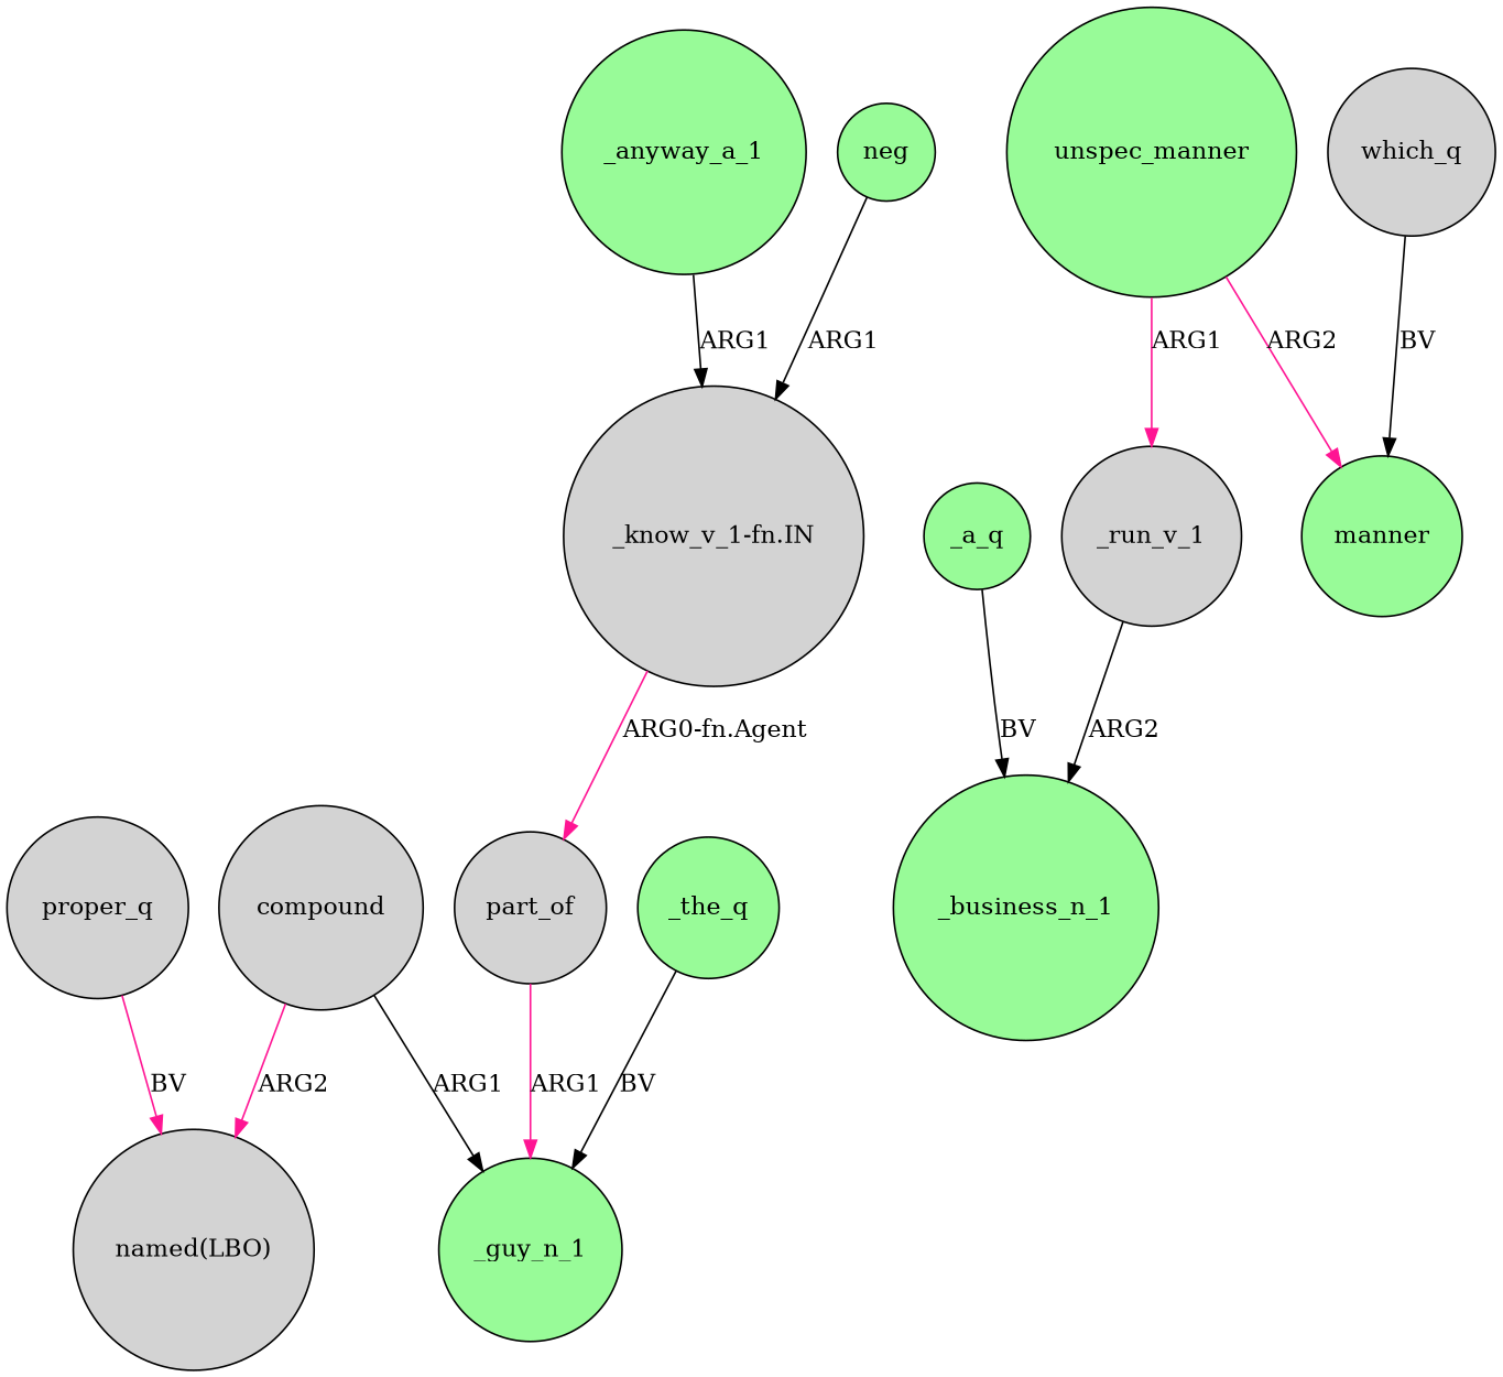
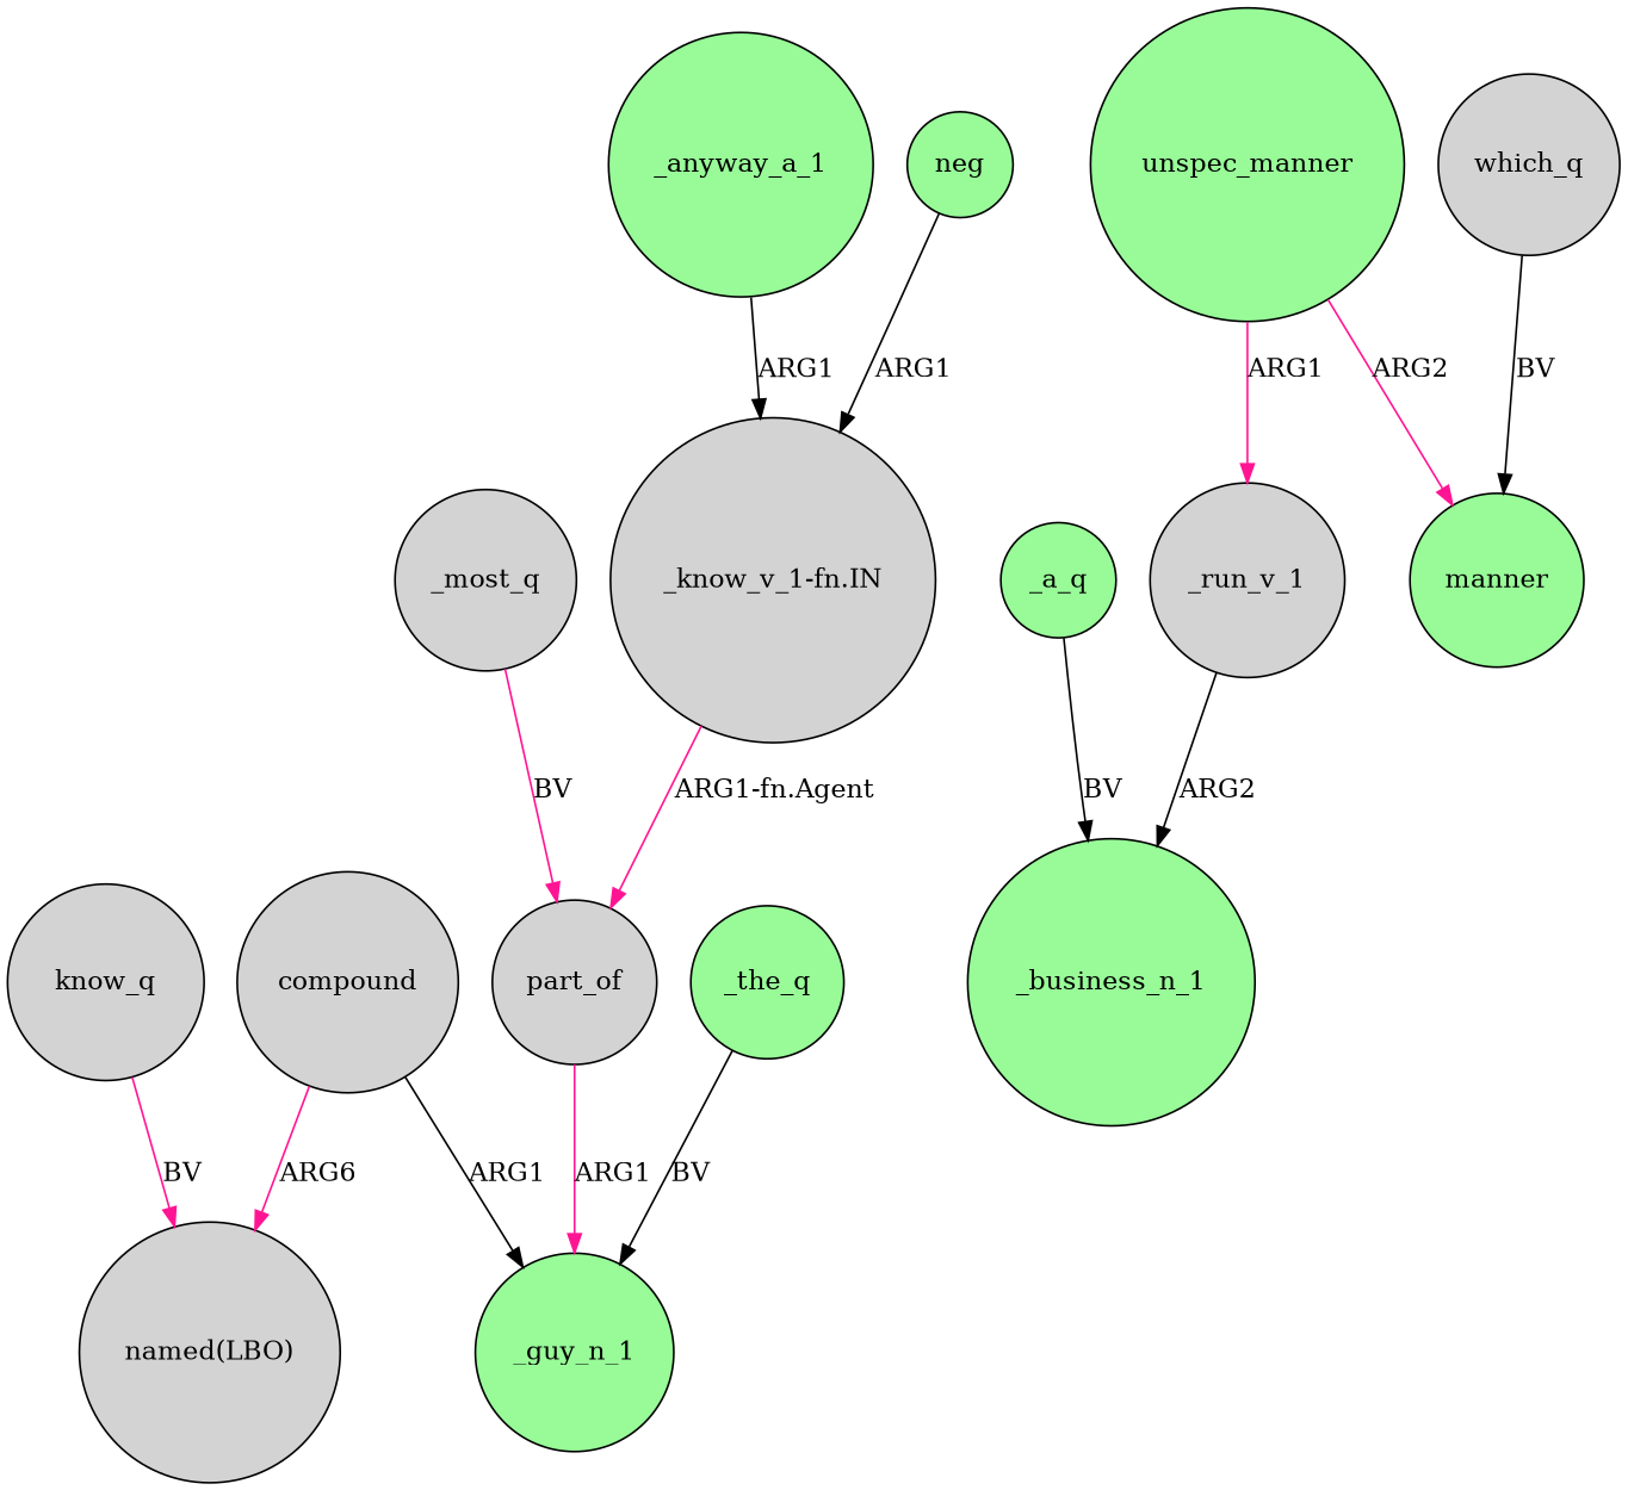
  digraph {
    node [fillcolor=lightgrey shape=circle style=filled]
    edge [color=deeppink]
    "_know_v_1-fn.IN"
    _anyway_a_1 [fillcolor=palegreen]
    part_of
    _guy_n_1 [fillcolor=palegreen]
    _run_v_1
    _business_n_1 [fillcolor=palegreen]
+   _most_q
    _a_q [fillcolor=palegreen]
    compound
    "named(LBO)"
    neg [fillcolor=palegreen]
    unspec_manner [fillcolor=palegreen]
    manner [fillcolor=palegreen]
    which_q
    _the_q [fillcolor=palegreen]
-   proper_q
-   "_know_v_1-fn.IN" -> part_of [label="ARG0-fn.Agent"]
+   proper_q [label=know_q]
+   "_know_v_1-fn.IN" -> part_of [label="ARG1-fn.Agent"]
    _anyway_a_1 -> "_know_v_1-fn.IN" [color=black label=ARG1]
    part_of -> _guy_n_1 [label=ARG1]
    _run_v_1 -> _business_n_1 [color=black label=ARG2]
+   _most_q -> part_of [label=BV]
    _a_q -> _business_n_1 [color=black label=BV]
    compound -> _guy_n_1 [color=black label=ARG1]
-   compound -> "named(LBO)" [label=ARG2]
+   compound -> "named(LBO)" [label=ARG6]
    neg -> "_know_v_1-fn.IN" [color=black label=ARG1]
    unspec_manner -> _run_v_1 [label=ARG1]
    unspec_manner -> manner [label=ARG2]
    which_q -> manner [color=black label=BV]
    _the_q -> _guy_n_1 [color=black label=BV]
    proper_q -> "named(LBO)" [label=BV]
  }
